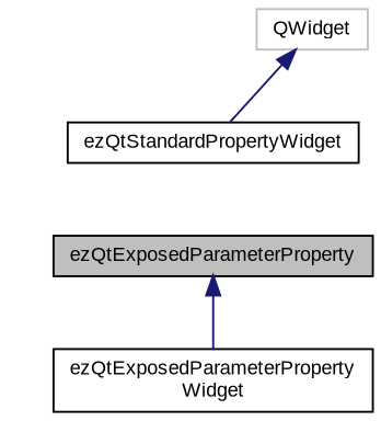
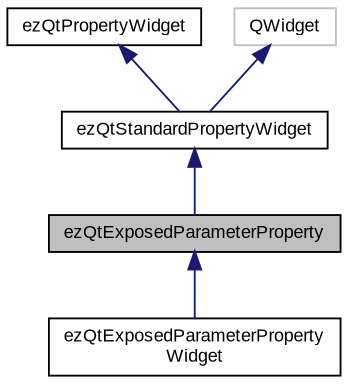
  digraph {
    fontname="Liberation Sans"
    node [color=black fillcolor=white fontname="Liberation Sans" fontsize=10 shape=record style=filled]
    edge [color=midnightblue dir=back fontname="Liberation Sans" fontsize=10 labelfontname=Helvetica labelfontsize=10 style=solid]
    n1 [fillcolor=grey75 fontcolor=black height=0.2 label=ezQtExposedParameterProperty width=0.4]
    n2 [height=0.2 label="ezQtExposedParameterProperty\lWidget" width=0.4]
    n3 [height=0.2 label=ezQtStandardPropertyWidget width=0.4]
+   n4 [height=0.2 label=ezQtPropertyWidget width=0.4]
    n5 [color=grey75 height=0.2 label=QWidget width=0.4]
    n1 -> n2
+   n3 -> n1
+   n4 -> n3
    n5 -> n3
  }
